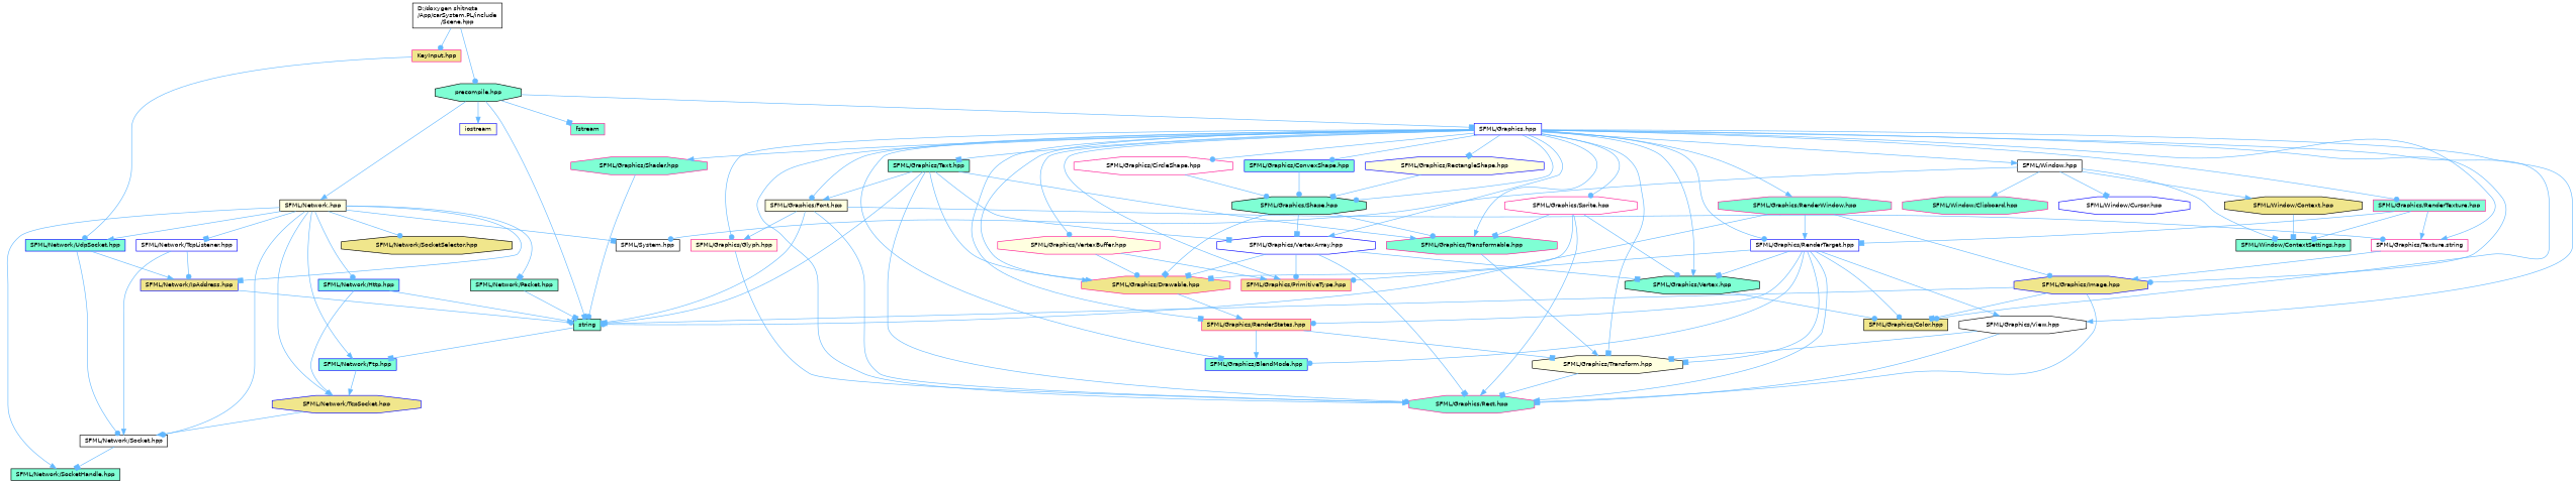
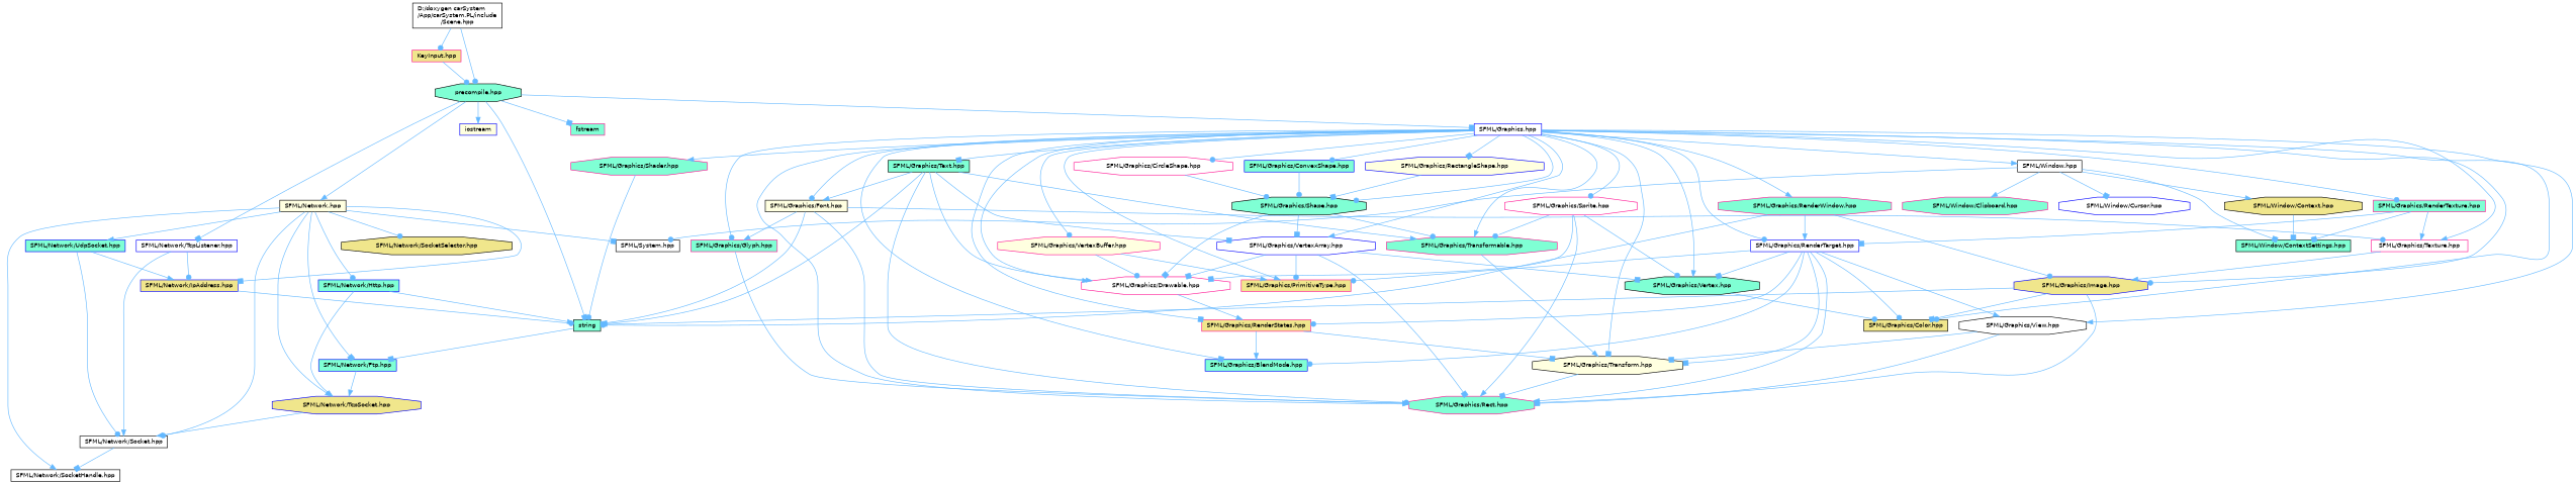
  digraph {
    node [color=black fillcolor=aquamarine fontname=Helvetica fontsize=10 shape=box style=filled]
    edge [arrowhead=normal color=steelblue1 fontname=Helvetica fontsize=10 labelfontname=Helvetica labelfontsize=10 style=solid]
-   n1 [fillcolor=white fontcolor=black height=0.2 label="D:/doxygen shitnqta\l/App/carSystem.PL/include\l/Scene.hpp" width=0.4]
+   n1 [fillcolor=white fontcolor=black height=0.2 label="D:/doxygen carSystem\l/App/carSystem.PL/include\l/Scene.hpp" width=0.4]
    n2 [height=0.2 label="precompile.hpp" shape=octagon width=0.4]
    n3 [color=deeppink fillcolor=khaki height=0.2 label="KeyInput.hpp" width=0.4]
    n4 [color=blue fillcolor=lightyellow height=0.2 label=iostream width=0.4]
    n5 [color=blue fillcolor=white height=0.2 label="SFML/Graphics.hpp" width=0.4]
    n6 [height=0.2 label=string width=0.4]
    n7 [fillcolor=lightyellow height=0.2 label="SFML/Network.hpp" width=0.4]
    n8 [color=deeppink height=0.2 label=fstream width=0.4]
    n9 [fillcolor=white height=0.2 label="SFML/Window.hpp" width=0.4]
    n10 [color=blue height=0.2 label="SFML/Graphics/BlendMode.hpp" width=0.4]
    n11 [color=deeppink fillcolor=white height=0.2 label="SFML/Graphics/CircleShape.hpp" shape=octagon width=0.4]
    n12 [height=0.2 label="SFML/Graphics/Shape.hpp" shape=octagon width=0.4]
-   n13 [color=deeppink fillcolor=khaki height=0.2 label="SFML/Graphics/Drawable.hpp" shape=octagon width=0.4]
+   n13 [color=deeppink fillcolor=white height=0.2 label="SFML/Graphics/Drawable.hpp" shape=octagon width=0.4]
    n14 [color=deeppink fillcolor=khaki height=0.2 label="SFML/Graphics/RenderStates.hpp" width=0.4]
    n15 [fillcolor=lightyellow height=0.2 label="SFML/Graphics/Transform.hpp" shape=octagon width=0.4]
    n16 [color=deeppink height=0.2 label="SFML/Graphics/Rect.hpp" shape=octagon width=0.4]
    n17 [color=deeppink height=0.2 label="SFML/Graphics/Transformable.hpp" shape=octagon width=0.4]
    n18 [color=blue fillcolor=white height=0.2 label="SFML/Graphics/VertexArray.hpp" shape=octagon width=0.4]
    n19 [height=0.2 label="SFML/Graphics/Vertex.hpp" shape=octagon width=0.4]
    n20 [fillcolor=khaki height=0.2 label="SFML/Graphics/Color.hpp" width=0.4]
    n21 [color=deeppink fillcolor=khaki height=0.2 label="SFML/Graphics/PrimitiveType.hpp" width=0.4]
    n22 [color=blue height=0.2 label="SFML/Graphics/ConvexShape.hpp" width=0.4]
    n23 [fillcolor=lightyellow height=0.2 label="SFML/Graphics/Font.hpp" width=0.4]
-   n24 [color=deeppink fillcolor=lightyellow height=0.2 label="SFML/Graphics/Glyph.hpp" width=0.4]
-   n25 [color=deeppink fillcolor=white height=0.2 label="SFML/Graphics/Texture.string" width=0.4]
+   n24 [color=deeppink height=0.2 label="SFML/Graphics/Glyph.hpp" width=0.4]
+   n25 [color=deeppink fillcolor=white height=0.2 label="SFML/Graphics/Texture.hpp" width=0.4]
    n26 [color=blue fillcolor=khaki height=0.2 label="SFML/Graphics/Image.hpp" shape=octagon width=0.4]
    n27 [color=blue fillcolor=lightyellow height=0.2 label="SFML/Graphics/RectangleShape.hpp" shape=octagon width=0.4]
    n28 [color=blue fillcolor=white height=0.2 label="SFML/Graphics/RenderTarget.hpp" width=0.4]
    n29 [fillcolor=white height=0.2 label="SFML/Graphics/View.hpp" shape=octagon width=0.4]
    n30 [color=deeppink height=0.2 label="SFML/Graphics/RenderTexture.hpp" width=0.4]
    n31 [color=deeppink height=0.2 label="SFML/Graphics/RenderWindow.hpp" shape=octagon width=0.4]
    n32 [color=deeppink height=0.2 label="SFML/Graphics/Shader.hpp" shape=octagon width=0.4]
    n33 [color=deeppink fillcolor=white height=0.2 label="SFML/Graphics/Sprite.hpp" shape=octagon width=0.4]
    n34 [height=0.2 label="SFML/Graphics/Text.hpp" width=0.4]
    n35 [color=deeppink fillcolor=lightyellow height=0.2 label="SFML/Graphics/VertexBuffer.hpp" shape=octagon width=0.4]
    n36 [color=blue height=0.2 label="SFML/Network/Ftp.hpp" width=0.4]
    n37 [fillcolor=white height=0.2 label="SFML/System.hpp" width=0.4]
    n38 [color=blue fillcolor=khaki height=0.2 label="SFML/Network/TcpSocket.hpp" shape=octagon width=0.4]
    n39 [fillcolor=white height=0.2 label="SFML/Network/Socket.hpp" width=0.4]
-   n40 [height=0.2 label="SFML/Network/SocketHandle.hpp" width=0.4]
+   n40 [fillcolor=white height=0.2 label="SFML/Network/SocketHandle.hpp" width=0.4]
    n41 [color=blue height=0.2 label="SFML/Network/Http.hpp" width=0.4]
    n42 [color=blue fillcolor=khaki height=0.2 label="SFML/Network/IpAddress.hpp" width=0.4]
-   n43 [height=0.2 label="SFML/Network/Packet.hpp" width=0.4]
    n44 [fillcolor=khaki height=0.2 label="SFML/Network/SocketSelector.hpp" shape=octagon width=0.4]
    n45 [color=blue fillcolor=white height=0.2 label="SFML/Network/TcpListener.hpp" width=0.4]
    n46 [color=blue height=0.2 label="SFML/Network/UdpSocket.hpp" width=0.4]
    n47 [color=deeppink height=0.2 label="SFML/Window/Clipboard.hpp" shape=octagon width=0.4]
    n48 [fillcolor=khaki height=0.2 label="SFML/Window/Context.hpp" shape=octagon width=0.4]
    n49 [height=0.2 label="SFML/Window/ContextSettings.hpp" width=0.4]
    n50 [color=blue fillcolor=white height=0.2 label="SFML/Window/Cursor.hpp" shape=octagon width=0.4]
    n1 -> n2 [arrowhead=dot]
    n1 -> n3 [arrowhead=dot]
    n2 -> n4
    n2 -> n5 [arrowhead=box]
    n2 -> n6 [arrowhead=box]
    n2 -> n7
    n2 -> n8 [arrowhead=box]
-   n3 -> n46 [arrowhead=dot]
+   n3 -> n2 [arrowhead=dot]
    n5 -> n9
    n5 -> n10 [arrowhead=box]
    n5 -> n11 [arrowhead=dot]
    n5 -> n12 [arrowhead=dot]
    n5 -> n13
    n5 -> n14 [arrowhead=box]
    n5 -> n15 [arrowhead=box]
    n5 -> n16
    n5 -> n17
    n5 -> n18
    n5 -> n19
    n5 -> n20 [arrowhead=dot]
    n5 -> n21
    n5 -> n22 [arrowhead=dot]
    n5 -> n23 [arrowhead=dot]
    n5 -> n24 [arrowhead=dot]
    n5 -> n25
    n5 -> n26 [arrowhead=dot]
    n5 -> n27 [arrowhead=box]
    n5 -> n28 [arrowhead=dot]
    n5 -> n29
    n5 -> n30 [arrowhead=dot]
    n5 -> n31
    n5 -> n32
    n5 -> n33 [arrowhead=dot]
    n5 -> n34 [arrowhead=box]
    n5 -> n35 [arrowhead=dot]
    n6 -> n36 [arrowhead=box]
-   n7 -> n36
+   n7 -> n36 [arrowhead=box]
    n7 -> n37 [arrowhead=box]
    n7 -> n38
    n7 -> n39 [arrowhead=dot]
    n7 -> n40
    n7 -> n41 [arrowhead=dot]
    n7 -> n42 [arrowhead=box]
-   n7 -> n43 [arrowhead=box]
    n7 -> n44 [arrowhead=dot]
-   n7 -> n45 [arrowhead=box]
+   n2 -> n45 [arrowhead=box]
    n7 -> n46
    n9 -> n37 [arrowhead=dot]
    n9 -> n47
    n9 -> n48
    n9 -> n49 [arrowhead=box]
    n9 -> n50 [arrowhead=box]
    n11 -> n12 [arrowhead=dot]
    n12 -> n13 [arrowhead=box]
    n12 -> n17 [arrowhead=dot]
    n12 -> n18 [arrowhead=box]
    n13 -> n14
    n14 -> n10
    n14 -> n15 [arrowhead=box]
    n15 -> n16 [arrowhead=box]
    n17 -> n15
    n18 -> n13 [arrowhead=box]
    n18 -> n16 [arrowhead=box]
    n18 -> n19 [arrowhead=box]
    n18 -> n21 [arrowhead=dot]
    n19 -> n20 [arrowhead=dot]
    n22 -> n12 [arrowhead=dot]
    n23 -> n6
    n23 -> n16
    n23 -> n24
    n23 -> n25 [arrowhead=dot]
    n24 -> n16
    n25 -> n26
    n26 -> n6
    n26 -> n16 [arrowhead=box]
    n26 -> n20 [arrowhead=box]
    n27 -> n12 [arrowhead=box]
    n28 -> n10 [arrowhead=dot]
    n28 -> n14 [arrowhead=dot]
    n28 -> n15 [arrowhead=box]
    n28 -> n16
    n28 -> n19 [arrowhead=box]
    n28 -> n20 [arrowhead=dot]
    n28 -> n21 [arrowhead=dot]
    n28 -> n29
    n29 -> n15 [arrowhead=box]
    n29 -> n16 [arrowhead=box]
    n30 -> n25
    n30 -> n28 [arrowhead=box]
    n30 -> n49 [arrowhead=box]
    n31 -> n6 [arrowhead=dot]
    n31 -> n26 [arrowhead=dot]
    n31 -> n28
    n32 -> n6 [arrowhead=dot]
    n33 -> n13 [arrowhead=box]
    n33 -> n16
-   n33 -> n17 [arrowhead=box]
+   n33 -> n17 [arrowhead=dot]
    n33 -> n19 [arrowhead=dot]
    n34 -> n6 [arrowhead=box]
    n34 -> n13
    n34 -> n16 [arrowhead=dot]
    n34 -> n17
    n34 -> n18 [arrowhead=box]
    n34 -> n23
    n35 -> n13 [arrowhead=dot]
    n35 -> n21
    n36 -> n38
    n38 -> n39
    n39 -> n40 [arrowhead=box]
    n41 -> n6
    n41 -> n38
    n42 -> n6 [arrowhead=dot]
-   n43 -> n6 [arrowhead=box]
    n45 -> n39
    n45 -> n42 [arrowhead=dot]
    n46 -> n39 [arrowhead=dot]
    n46 -> n42
    n48 -> n49 [arrowhead=box]
  }
